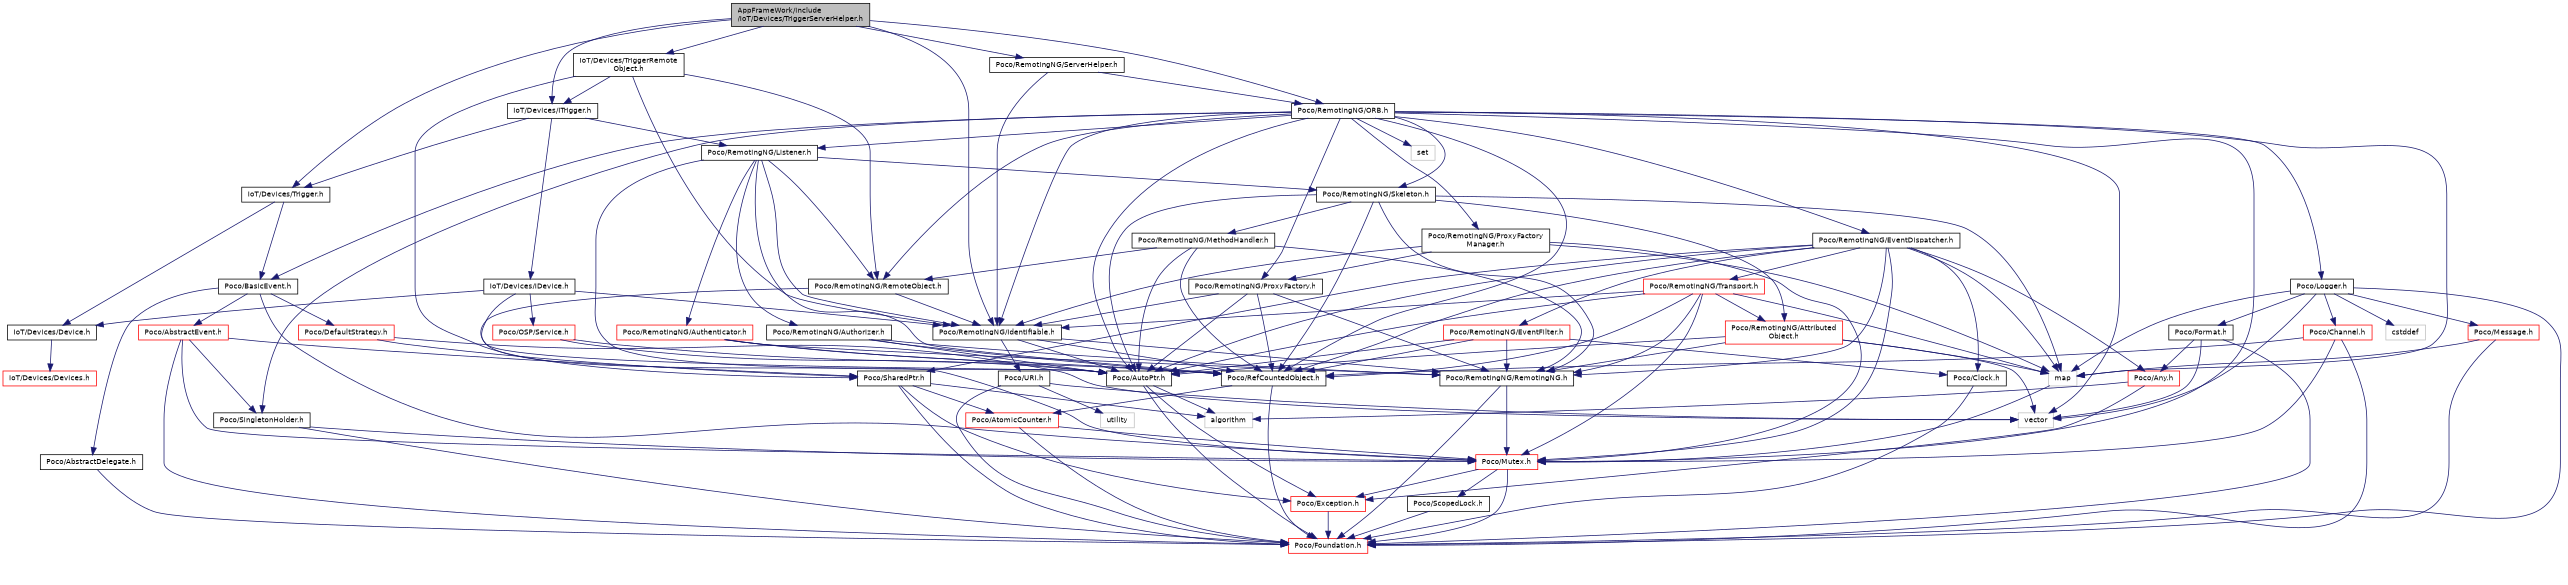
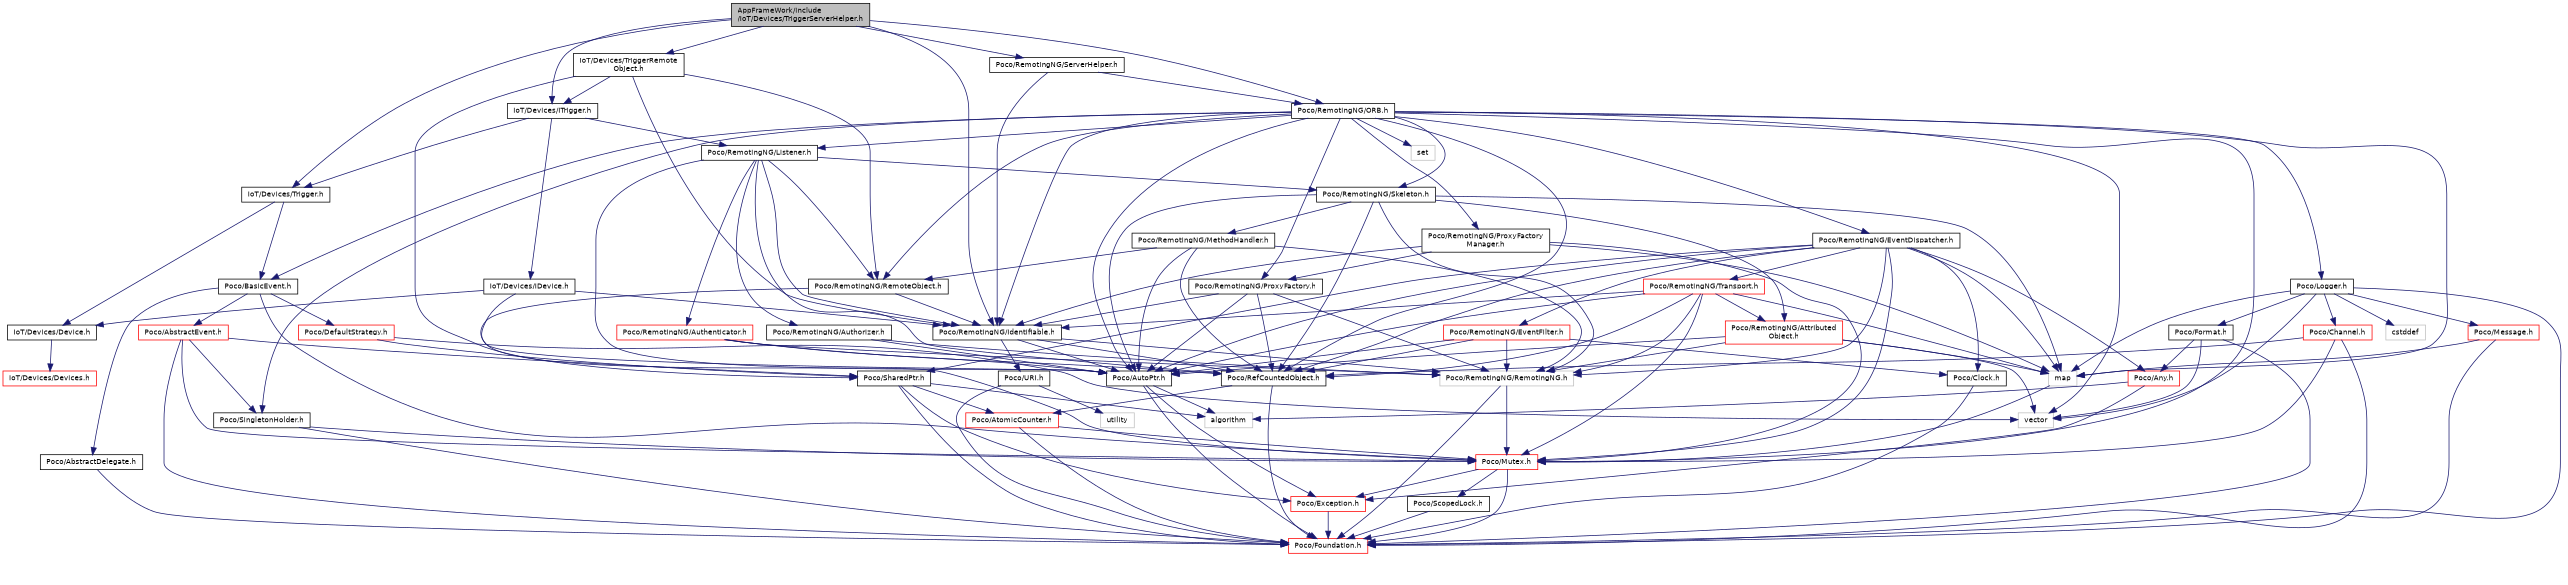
  digraph {
    node [color=black fillcolor=white fontname=Helvetica fontsize=10 shape=record style=filled]
    edge [color=midnightblue fontname=Helvetica fontsize=10 labelfontname=Helvetica labelfontsize=10 style=solid]
    n1 [fillcolor=grey75 fontcolor=black height=0.2 label="AppFrameWork/include\l/IoT/Devices/TriggerServerHelper.h" width=0.4]
    n2 [height=0.2 label="IoT/Devices/ITrigger.h" width=0.4]
    n3 [height=0.2 label="Poco/RemotingNG/Identifiable.h" width=0.4]
    n4 [height=0.2 label="IoT/Devices/Trigger.h" width=0.4]
    n5 [height=0.2 label="IoT/Devices/TriggerRemote\lObject.h" width=0.4]
    n6 [height=0.2 label="Poco/RemotingNG/ORB.h" width=0.4]
    n7 [height=0.2 label="Poco/RemotingNG/ServerHelper.h" width=0.4]
    n8 [height=0.2 label="IoT/Devices/IDevice.h" width=0.4]
    n9 [height=0.2 label="Poco/RemotingNG/Listener.h" width=0.4]
    n10 [height=0.2 label="Poco/AutoPtr.h" width=0.4]
    n11 [height=0.2 label="Poco/RefCountedObject.h" width=0.4]
-   n12 [height=0.2 label="Poco/RemotingNG/RemotingNG.h" width=0.4]
+   n12 [color=grey75 height=0.2 label="Poco/RemotingNG/RemotingNG.h" width=0.4]
    n13 [height=0.2 label="Poco/URI.h" width=0.4]
    n14 [height=0.2 label="IoT/Devices/Device.h" width=0.4]
    n15 [height=0.2 label="Poco/BasicEvent.h" width=0.4]
    n16 [height=0.2 label="Poco/SharedPtr.h" width=0.4]
    n17 [height=0.2 label="Poco/RemotingNG/RemoteObject.h" width=0.4]
    n18 [color=red height=0.2 label="Poco/Mutex.h" width=0.4]
    n19 [color=grey75 height=0.2 label=vector width=0.4]
    n20 [height=0.2 label="Poco/SingletonHolder.h" width=0.4]
    n21 [height=0.2 label="Poco/RemotingNG/Skeleton.h" width=0.4]
    n22 [color=grey75 height=0.2 label=map width=0.4]
    n23 [height=0.2 label="Poco/RemotingNG/EventDispatcher.h" width=0.4]
    n24 [height=0.2 label="Poco/RemotingNG/ProxyFactory\lManager.h" width=0.4]
    n25 [height=0.2 label="Poco/RemotingNG/ProxyFactory.h" width=0.4]
    n26 [height=0.2 label="Poco/Logger.h" width=0.4]
    n27 [color=grey75 height=0.2 label=set width=0.4]
-   n28 [color=red height=0.2 label="Poco/OSP/Service.h" width=0.4]
    n29 [color=red height=0.2 label="Poco/RemotingNG/Authenticator.h" width=0.4]
    n30 [height=0.2 label="Poco/RemotingNG/Authorizer.h" width=0.4]
    n31 [color=red height=0.2 label="IoT/Devices/Devices.h" width=0.4]
    n32 [color=red height=0.2 label="Poco/Foundation.h" width=0.4]
    n33 [color=red height=0.2 label="Poco/Exception.h" width=0.4]
    n34 [color=grey75 height=0.2 label=algorithm width=0.4]
    n35 [color=red height=0.2 label="Poco/AtomicCounter.h" width=0.4]
    n36 [height=0.2 label="Poco/ScopedLock.h" width=0.4]
    n37 [color=grey75 height=0.2 label=utility width=0.4]
    n38 [color=red height=0.2 label="Poco/AbstractEvent.h" width=0.4]
    n39 [color=red height=0.2 label="Poco/DefaultStrategy.h" width=0.4]
    n40 [height=0.2 label="Poco/AbstractDelegate.h" width=0.4]
    n41 [color=red height=0.2 label="Poco/RemotingNG/Attributed\lObject.h" width=0.4]
    n42 [height=0.2 label="Poco/RemotingNG/MethodHandler.h" width=0.4]
    n43 [color=red height=0.2 label="Poco/RemotingNG/Transport.h" width=0.4]
    n44 [color=red height=0.2 label="Poco/RemotingNG/EventFilter.h" width=0.4]
    n45 [height=0.2 label="Poco/Clock.h" width=0.4]
    n46 [color=red height=0.2 label="Poco/Any.h" width=0.4]
    n47 [color=red height=0.2 label="Poco/Channel.h" width=0.4]
    n48 [color=red height=0.2 label="Poco/Message.h" width=0.4]
    n49 [height=0.2 label="Poco/Format.h" width=0.4]
    n50 [color=grey75 height=0.2 label=cstddef width=0.4]
    n1 -> n2
    n1 -> n3
    n1 -> n4
    n1 -> n5
    n1 -> n6
    n1 -> n7
    n2 -> n4
    n2 -> n8
    n2 -> n9
    n3 -> n10
    n3 -> n11
    n3 -> n12
    n3 -> n13
    n4 -> n14
    n4 -> n15
    n5 -> n2
    n5 -> n3
    n5 -> n16
    n5 -> n17
    n6 -> n3
    n6 -> n9
    n6 -> n10
    n6 -> n11
    n6 -> n15
    n6 -> n17
    n6 -> n18
    n6 -> n19
    n6 -> n20
    n6 -> n21
    n6 -> n22
    n6 -> n23
    n6 -> n24
    n6 -> n25
    n6 -> n26
    n6 -> n27
    n7 -> n3
    n7 -> n6
    n8 -> n3
    n8 -> n10
    n8 -> n14
-   n8 -> n28
    n9 -> n3
    n9 -> n10
    n9 -> n11
    n9 -> n17
    n9 -> n21
    n9 -> n29
    n9 -> n30
    n10 -> n32
    n10 -> n33
    n10 -> n34
    n11 -> n32
    n11 -> n35
    n12 -> n18
    n12 -> n32
-   n13 -> n19
    n13 -> n32
    n13 -> n37
    n14 -> n31
    n15 -> n18
    n15 -> n38
    n15 -> n39
    n15 -> n40
    n16 -> n32
    n16 -> n33
    n16 -> n34
    n16 -> n35
    n17 -> n3
    n17 -> n18
    n18 -> n32
    n18 -> n33
    n18 -> n36
    n20 -> n18
    n20 -> n32
    n21 -> n10
    n21 -> n11
    n21 -> n12
    n21 -> n22
    n21 -> n41
    n21 -> n42
    n22 -> n18
    n23 -> n10
    n23 -> n11
    n23 -> n12
    n23 -> n16
    n23 -> n18
    n23 -> n22
    n23 -> n43
    n23 -> n44
    n23 -> n45
    n23 -> n46
    n24 -> n3
    n24 -> n18
    n24 -> n22
    n24 -> n25
    n25 -> n3
    n25 -> n10
    n25 -> n11
    n25 -> n12
    n26 -> n19
    n26 -> n22
    n26 -> n32
    n26 -> n47
    n26 -> n48
    n26 -> n49
    n26 -> n50
-   n28 -> n10
-   n28 -> n11
    n29 -> n10
    n29 -> n11
    n29 -> n12
    n30 -> n10
-   n30 -> n11
    n30 -> n12
    n33 -> n32
    n35 -> n18
    n35 -> n32
    n36 -> n32
    n38 -> n16
    n38 -> n18
    n38 -> n20
    n38 -> n32
    n39 -> n16
    n39 -> n19
    n40 -> n32
    n41 -> n10
    n41 -> n12
    n41 -> n19
    n41 -> n22
    n42 -> n10
    n42 -> n11
    n42 -> n12
    n42 -> n17
    n43 -> n3
    n43 -> n10
    n43 -> n11
    n43 -> n12
    n43 -> n18
    n43 -> n22
    n43 -> n41
    n44 -> n10
    n44 -> n11
    n44 -> n12
    n44 -> n45
    n45 -> n32
    n46 -> n33
    n46 -> n34
    n47 -> n11
    n47 -> n18
    n47 -> n32
    n48 -> n22
    n48 -> n32
    n49 -> n19
    n49 -> n32
    n49 -> n46
  }
